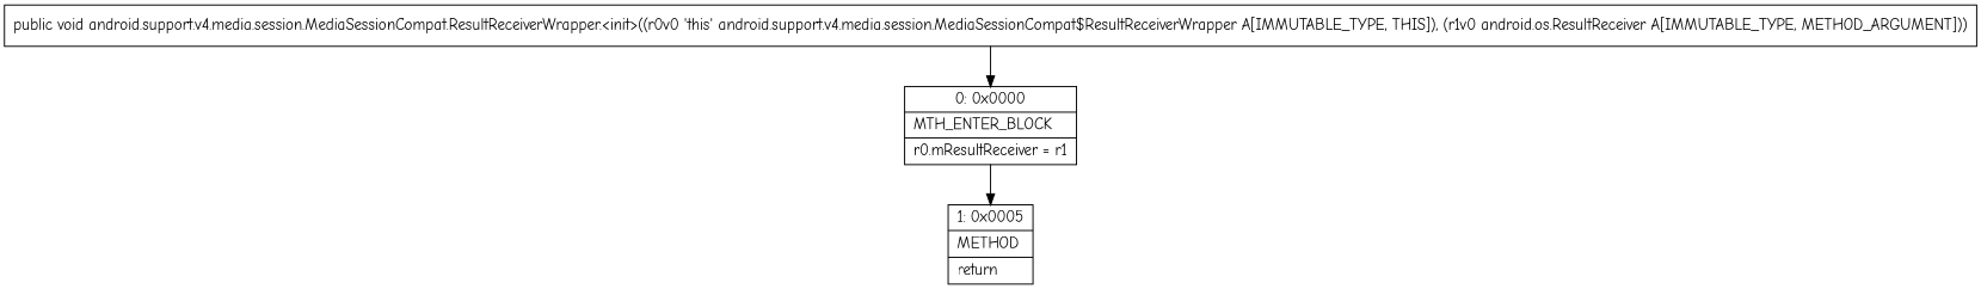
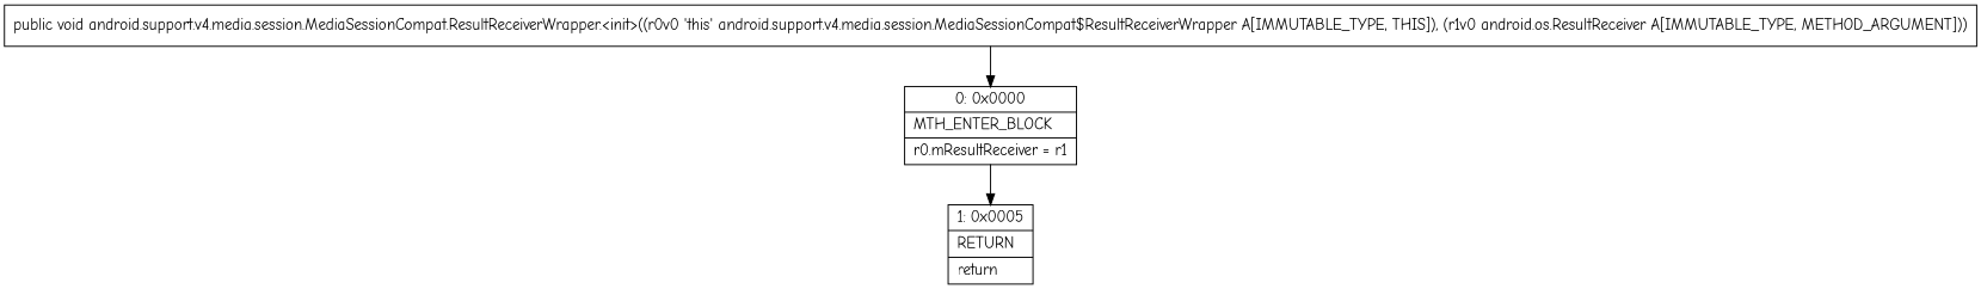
  digraph {
    fontname="Comic Neue"
    node [shape=record fontname="Comic Neue"]
    edge [fontname="Comic Neue"]
    n1 [label="{0\:\ 0x0000|MTH_ENTER_BLOCK\l|r0.mResultReceiver = r1\l}"]
-   n2 [label="{1\:\ 0x0005|METHOD\l|return\l}"]
+   n2 [label="{1\:\ 0x0005|RETURN\l|return\l}"]
    n3 [label="{public void android.support.v4.media.session.MediaSessionCompat.ResultReceiverWrapper.\<init\>((r0v0 'this' android.support.v4.media.session.MediaSessionCompat$ResultReceiverWrapper A[IMMUTABLE_TYPE, THIS]), (r1v0 android.os.ResultReceiver A[IMMUTABLE_TYPE, METHOD_ARGUMENT])) }"]
    n1 -> n2
    n3 -> n1
  }
